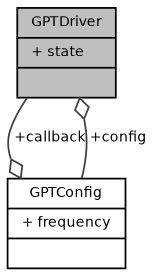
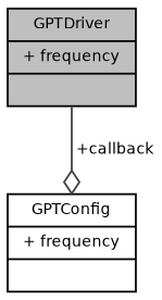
  digraph {
    node [color=black fontname=Helvetica fontsize=8 shape=record]
    edge [arrowhead=odiamond color=grey25 fontname=Helvetica fontsize=8 labelfontname=Helvetica labelfontsize=8 style=solid]
-   n1 [fillcolor=grey75 fontcolor=black height=0.2 label="{GPTDriver\n|+ state\l|}" style=filled width=0.4]
+   n1 [fillcolor=grey75 fontcolor=black height=0.2 label="{GPTDriver\n|+ frequency\l|}" style=filled width=0.4]
    n2 [height=0.2 label="{GPTConfig\n|+ frequency\l|}" width=0.4]
    n1 -> n2 [label=" +callback"]
-   n2 -> n1 [label=" +config"]
  }
